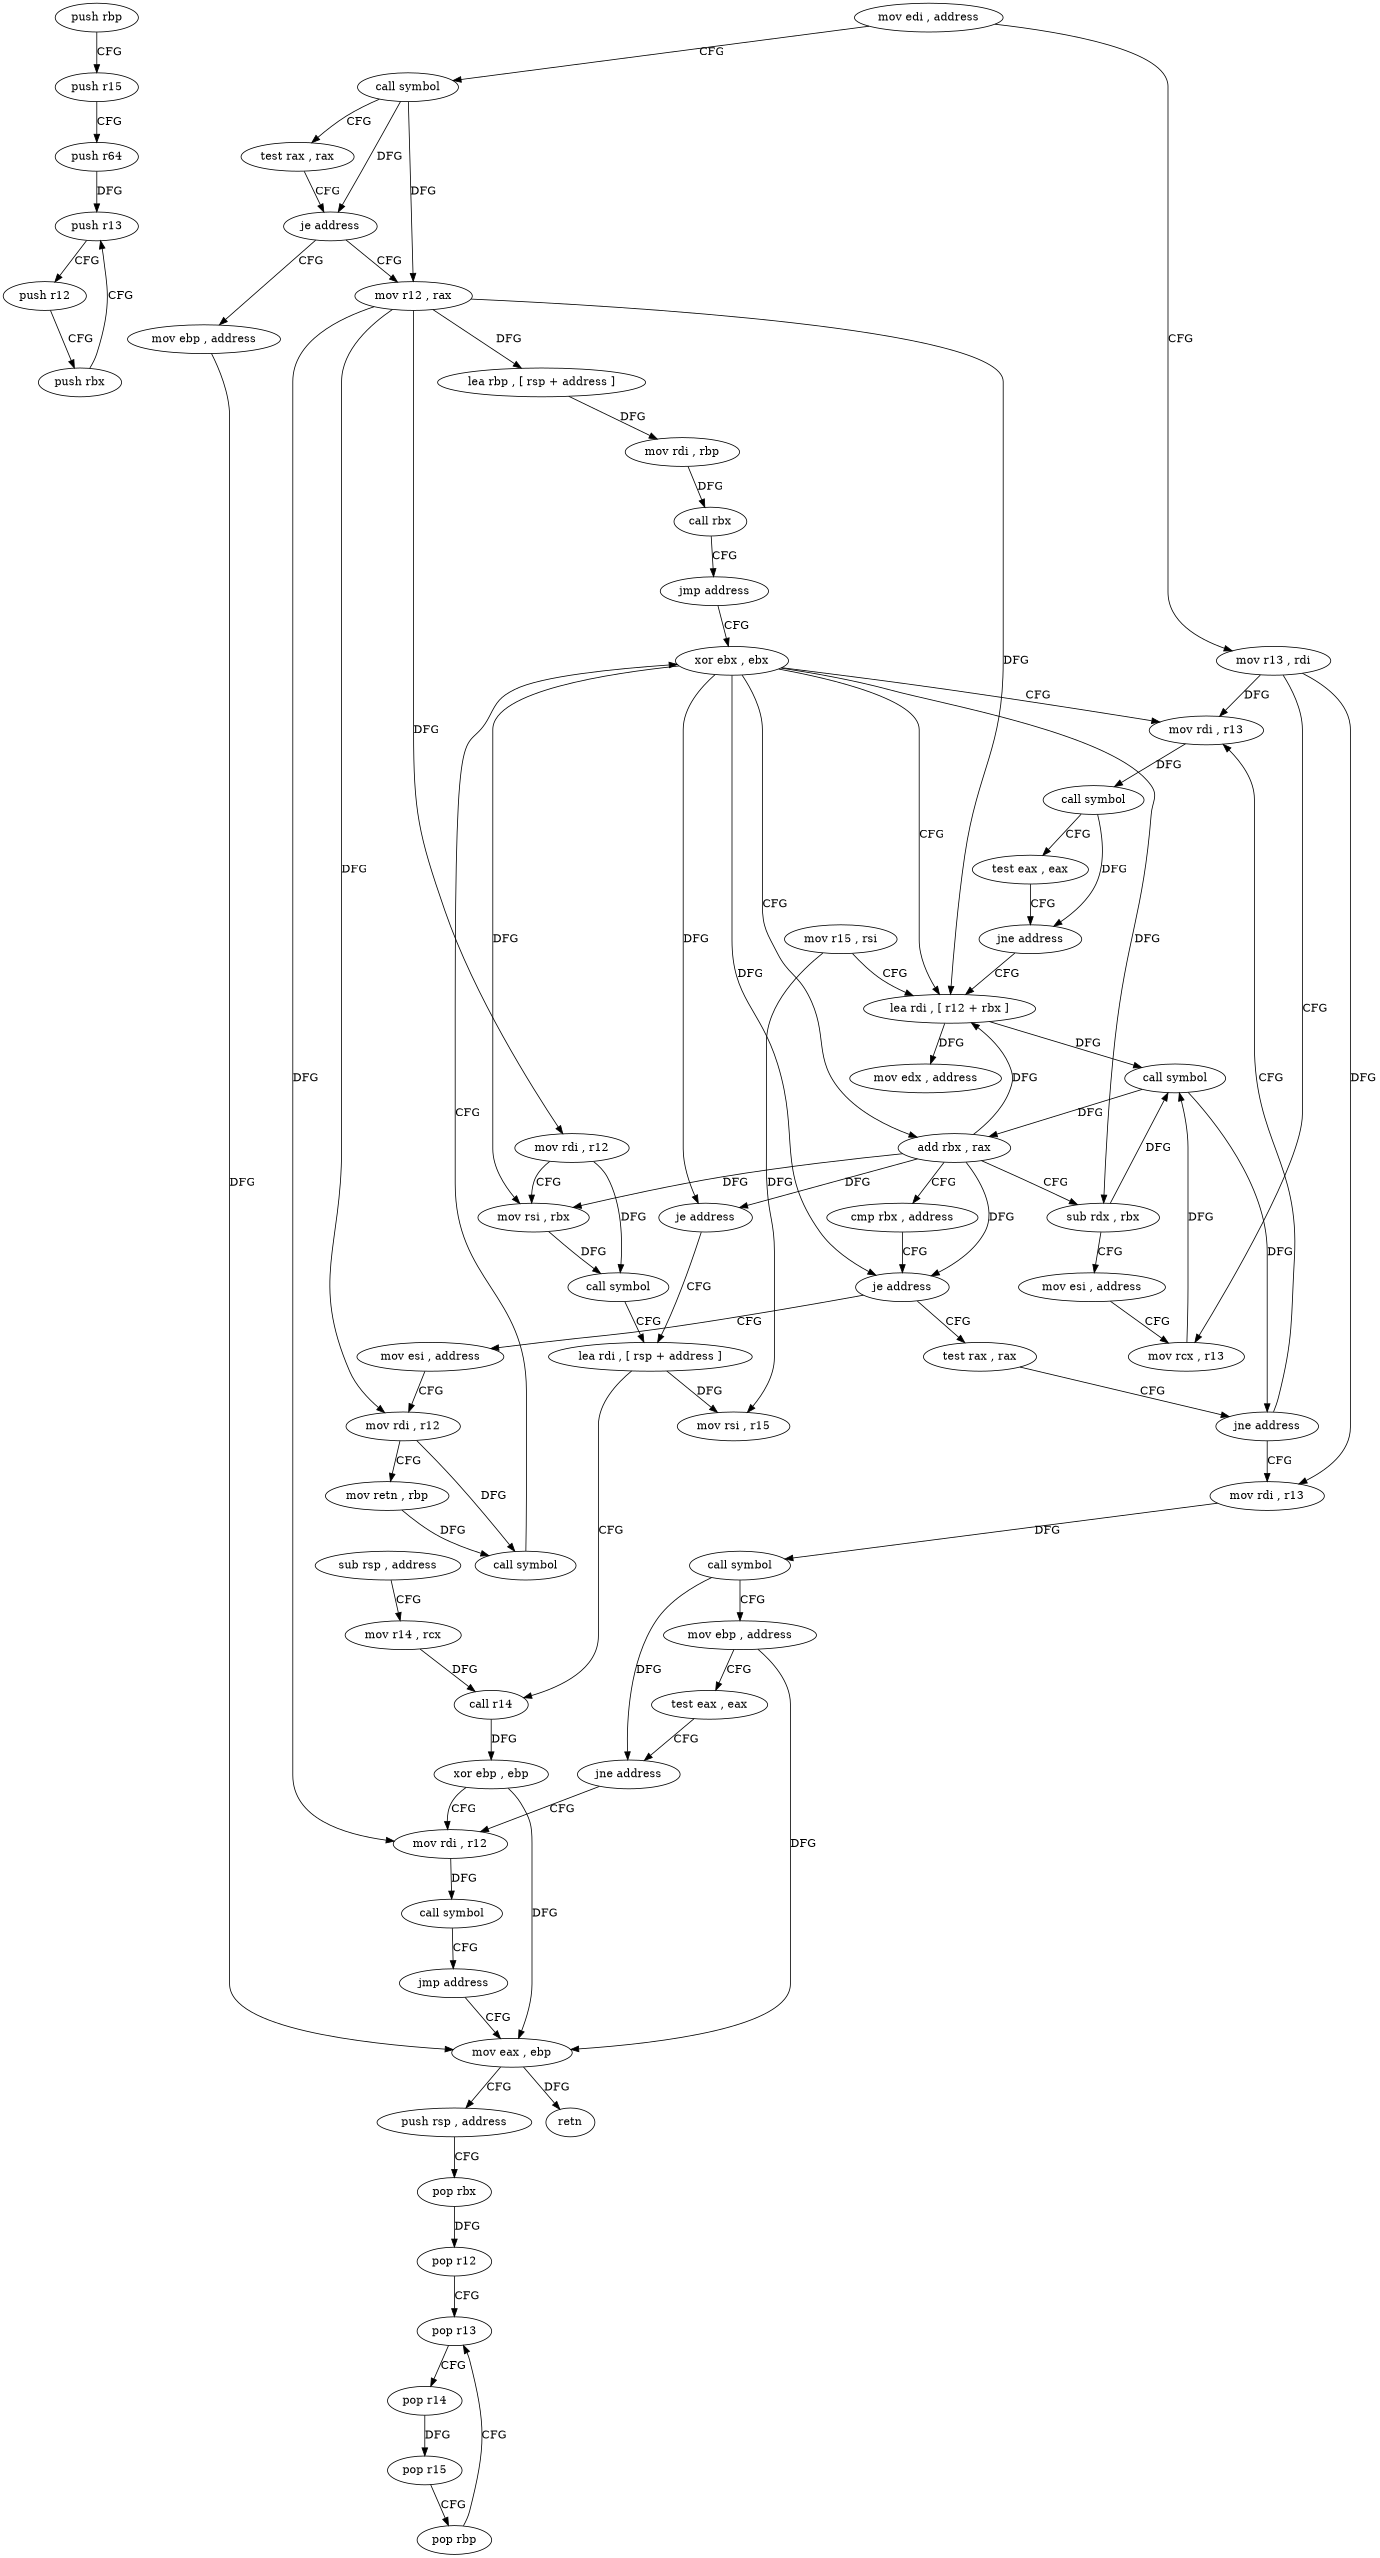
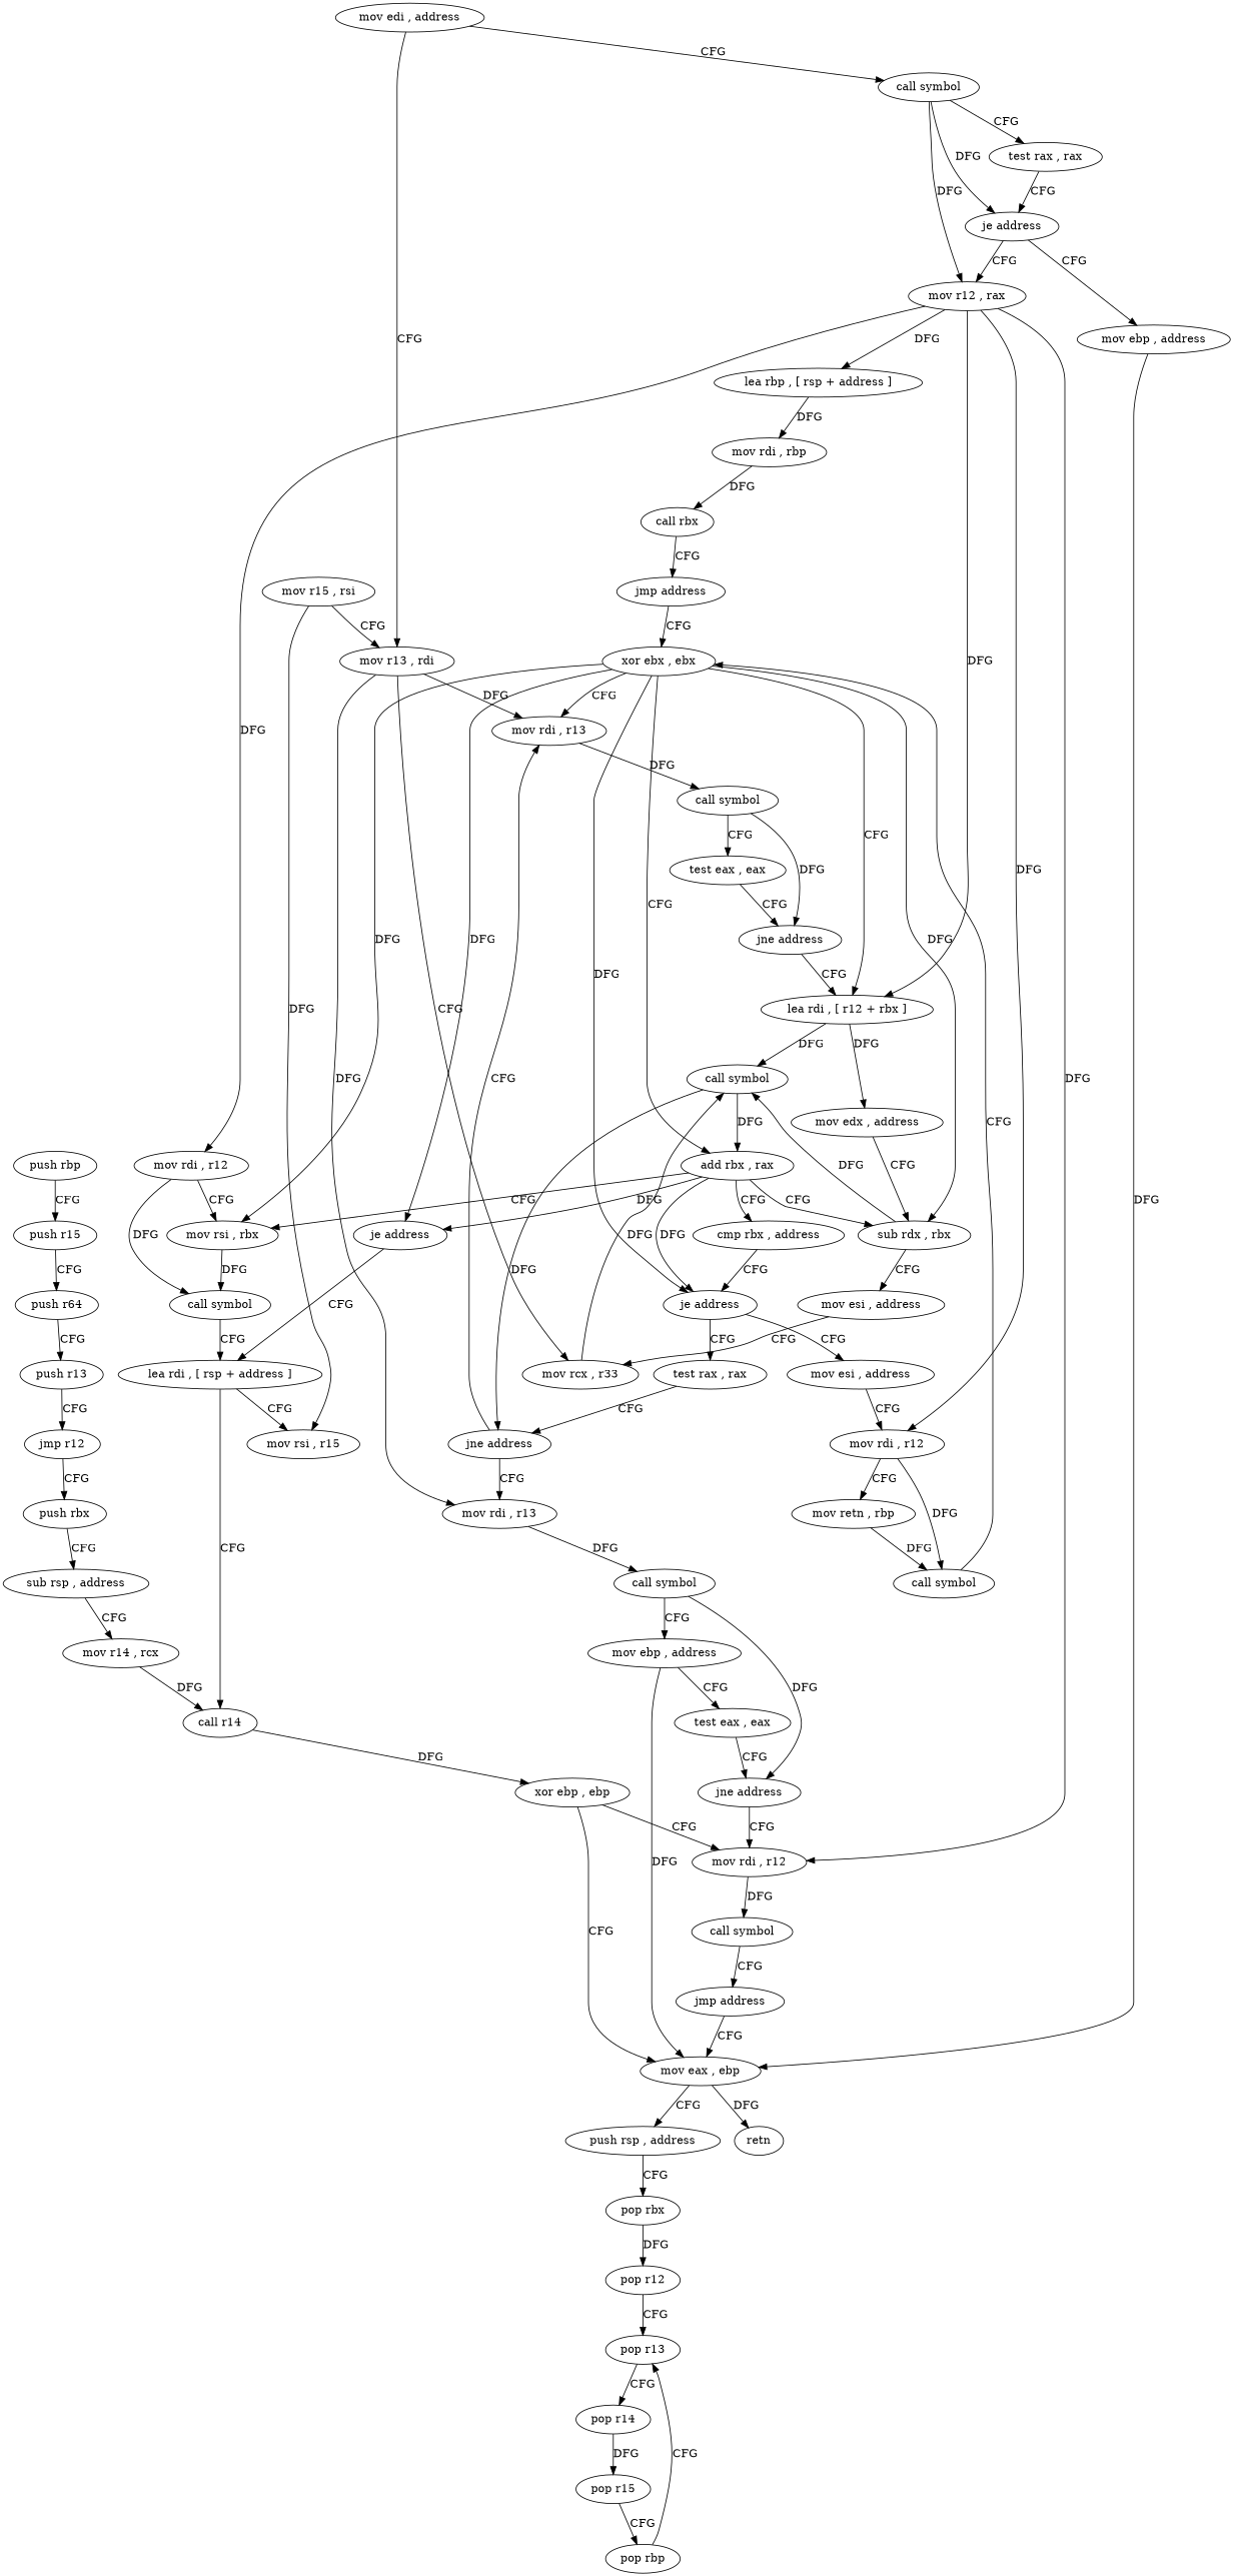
  digraph {
    n1 [label="push rbp"]
    n2 [label="push r15"]
    n3 [label="push r64"]
    n4 [label="push r13"]
-   n5 [label="push r12"]
+   n5 [label="jmp r12"]
    n6 [label="push rbx"]
    n7 [label="sub rsp , address"]
    n8 [label="mov r14 , rcx"]
    n9 [label="call r14"]
    n10 [label="xor ebp , ebp"]
    n11 [label="mov r15 , rsi"]
    n12 [label="mov r13 , rdi"]
    n13 [label="mov rsi , r15"]
    n14 [label="call rbx"]
    n15 [label="jmp address"]
    n16 [label="mov rdi , r13"]
-   n17 [label="mov rcx , r13"]
+   n17 [label="mov rcx , r33"]
    n18 [label="mov rdi , r13"]
    n19 [label="mov edi , address"]
    n20 [label="call symbol"]
    n21 [label="call symbol"]
    n22 [label="call symbol"]
    n23 [label="call symbol"]
    n24 [label="test rax , rax"]
    n25 [label="je address"]
    n26 [label="mov r12 , rax"]
    n27 [label="mov ebp , address"]
    n28 [label="lea rbp , [ rsp + address ]"]
    n29 [label="lea rdi , [ r12 + rbx ]"]
    n30 [label="mov rdi , r12"]
    n31 [label="mov rdi , r12"]
    n32 [label="mov rdi , r12"]
    n33 [label="mov eax , ebp"]
    n34 [label="push rsp , address"]
    n35 [label=retn]
    n36 [label="mov rdi , rbp"]
    n37 [label="mov edx , address"]
    n38 [label="call symbol"]
    n39 [label="mov rsi , rbx"]
    n40 [label="call symbol"]
    n41 [label="mov retn , rbp"]
    n42 [label="call symbol"]
    n43 [label="pop rbx"]
    n44 [label="xor ebx , ebx"]
    n45 [label="je address"]
    n46 [label="sub rdx , rbx"]
    n47 [label="add rbx , rax"]
    n48 [label="je address"]
    n49 [label="lea rdi , [ rsp + address ]"]
    n50 [label="mov esi , address"]
    n51 [label="cmp rbx , address"]
    n52 [label="mov esi , address"]
    n53 [label="test rax , rax"]
    n54 [label="test eax , eax"]
    n55 [label="jne address"]
    n56 [label="jne address"]
    n57 [label="jmp address"]
    n58 [label="mov ebp , address"]
    n59 [label="jne address"]
    n60 [label="pop r12"]
    n61 [label="pop r13"]
    n62 [label="pop r14"]
    n63 [label="pop r15"]
    n64 [label="pop rbp"]
    n65 [label="test eax , eax"]
    n1 -> n2 [label=CFG]
    n2 -> n3 [label=CFG]
-   n3 -> n4 [label=DFG]
+   n3 -> n4 [label=CFG]
    n4 -> n5 [label=CFG]
    n5 -> n6 [label=CFG]
-   n6 -> n4 [label=CFG]
+   n6 -> n7 [label=CFG]
    n7 -> n8 [label=CFG]
    n8 -> n9 [label=DFG]
    n9 -> n10 [label=DFG]
    n10 -> n30 [label=CFG]
-   n10 -> n33 [label=DFG]
-   n11 -> n29 [label=CFG]
+   n10 -> n33 [label=CFG]
+   n11 -> n12 [label=CFG]
    n11 -> n13 [label=DFG]
    n12 -> n16 [label=DFG]
    n12 -> n17 [label=CFG]
    n12 -> n18 [label=DFG]
    n14 -> n15 [label=CFG]
    n15 -> n44 [label=CFG]
    n16 -> n21 [label=DFG]
    n17 -> n22 [label=DFG]
    n18 -> n23 [label=DFG]
    n19 -> n12 [label=CFG]
    n19 -> n20 [label=CFG]
    n20 -> n24 [label=CFG]
    n20 -> n25 [label=DFG]
    n20 -> n26 [label=DFG]
    n21 -> n54 [label=CFG]
    n21 -> n55 [label=DFG]
    n22 -> n47 [label=DFG]
    n22 -> n56 [label=DFG]
    n23 -> n58 [label=CFG]
    n23 -> n59 [label=DFG]
    n24 -> n25 [label=CFG]
    n25 -> n26 [label=CFG]
    n25 -> n27 [label=CFG]
    n26 -> n28 [label=DFG]
    n26 -> n29 [label=DFG]
    n26 -> n30 [label=DFG]
    n26 -> n31 [label=DFG]
    n26 -> n32 [label=DFG]
    n27 -> n33 [label=DFG]
    n28 -> n36 [label=DFG]
    n29 -> n22 [label=DFG]
    n29 -> n37 [label=DFG]
    n30 -> n38 [label=DFG]
    n31 -> n39 [label=CFG]
    n31 -> n40 [label=DFG]
    n32 -> n41 [label=CFG]
    n32 -> n42 [label=DFG]
    n33 -> n34 [label=CFG]
    n33 -> n35 [label=DFG]
    n34 -> n43 [label=CFG]
    n36 -> n14 [label=DFG]
+   n37 -> n46 [label=CFG]
    n38 -> n57 [label=CFG]
    n39 -> n40 [label=DFG]
    n40 -> n49 [label=CFG]
    n41 -> n42 [label=DFG]
    n42 -> n44 [label=CFG]
    n43 -> n60 [label=DFG]
    n44 -> n16 [label=CFG]
    n44 -> n29 [label=CFG]
    n44 -> n39 [label=DFG]
    n44 -> n45 [label=DFG]
    n44 -> n46 [label=DFG]
    n44 -> n47 [label=CFG]
    n44 -> n48 [label=DFG]
    n45 -> n49 [label=CFG]
    n46 -> n22 [label=DFG]
    n46 -> n50 [label=CFG]
-   n47 -> n29 [label=DFG]
-   n47 -> n39 [label=DFG]
+   n47 -> n39 [label=CFG]
    n47 -> n45 [label=DFG]
    n47 -> n46 [label=CFG]
    n47 -> n48 [label=DFG]
    n47 -> n51 [label=CFG]
    n48 -> n52 [label=CFG]
    n48 -> n53 [label=CFG]
    n49 -> n9 [label=CFG]
-   n49 -> n13 [label=DFG]
+   n49 -> n13 [label=CFG]
    n50 -> n17 [label=CFG]
    n51 -> n48 [label=CFG]
    n52 -> n32 [label=CFG]
    n53 -> n56 [label=CFG]
    n54 -> n55 [label=CFG]
    n55 -> n29 [label=CFG]
    n56 -> n16 [label=CFG]
    n56 -> n18 [label=CFG]
    n57 -> n33 [label=CFG]
    n58 -> n33 [label=DFG]
    n58 -> n65 [label=CFG]
    n59 -> n30 [label=CFG]
    n60 -> n61 [label=CFG]
    n61 -> n62 [label=CFG]
    n62 -> n63 [label=DFG]
    n63 -> n64 [label=CFG]
    n64 -> n61 [label=CFG]
    n65 -> n59 [label=CFG]
  }
